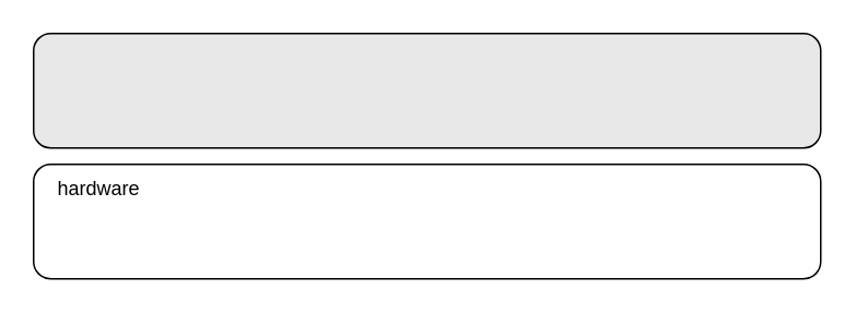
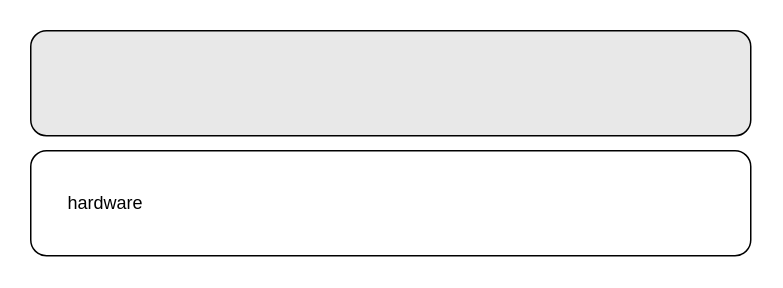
  <mxCell id="0" />
  <mxCell id="1" parent="0" />
  <mxCell id="2" value="" style="rounded=1;whiteSpace=wrap;html=1;arcSize=15;imageHeight=24;" vertex="1" parent="1"><mxGeometry x="20" y="100" width="480" height="70" as="geometry" /></mxCell>
  <mxCell id="3" value="" style="rounded=1;whiteSpace=wrap;html=1;arcSize=15;fillColor=#E8E8E8;" vertex="1" parent="1"><mxGeometry x="20" y="20" width="480" height="70" as="geometry" /></mxCell>
- <mxCell id="4" value="hardware" style="text;html=1;strokeColor=none;fillColor=none;align=center;verticalAlign=middle;whiteSpace=wrap;rounded=0;" vertex="1" parent="1"><mxGeometry x="30" y="100" width="60" height="30" as="geometry" /></mxCell>
+ <mxCell id="4" value="hardware" style="text;html=1;strokeColor=none;fillColor=none;align=center;verticalAlign=middle;whiteSpace=wrap;rounded=0;" vertex="1" parent="1"><mxGeometry x="40" y="120" width="60" height="30" as="geometry" /></mxCell>
